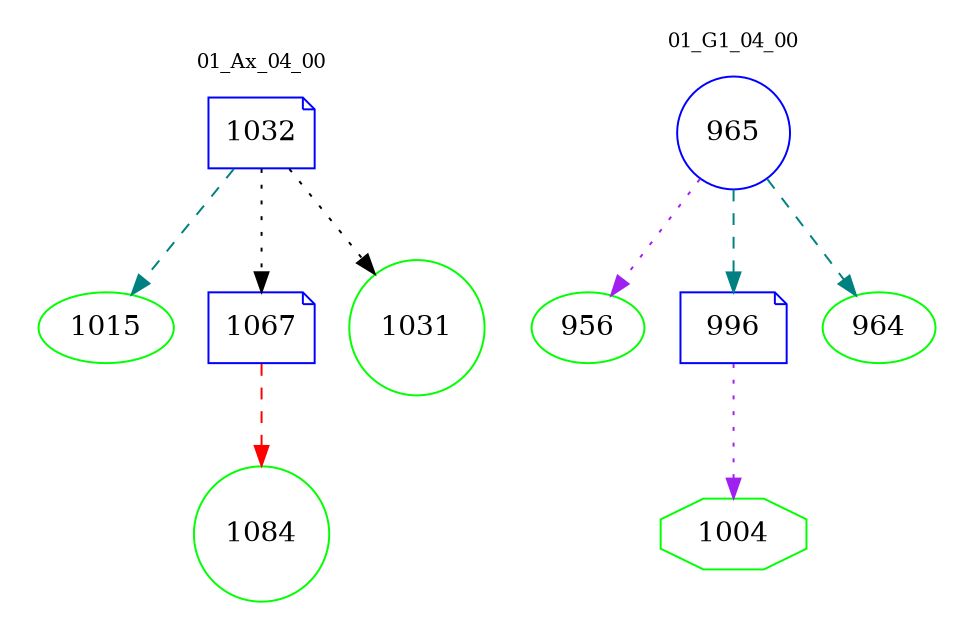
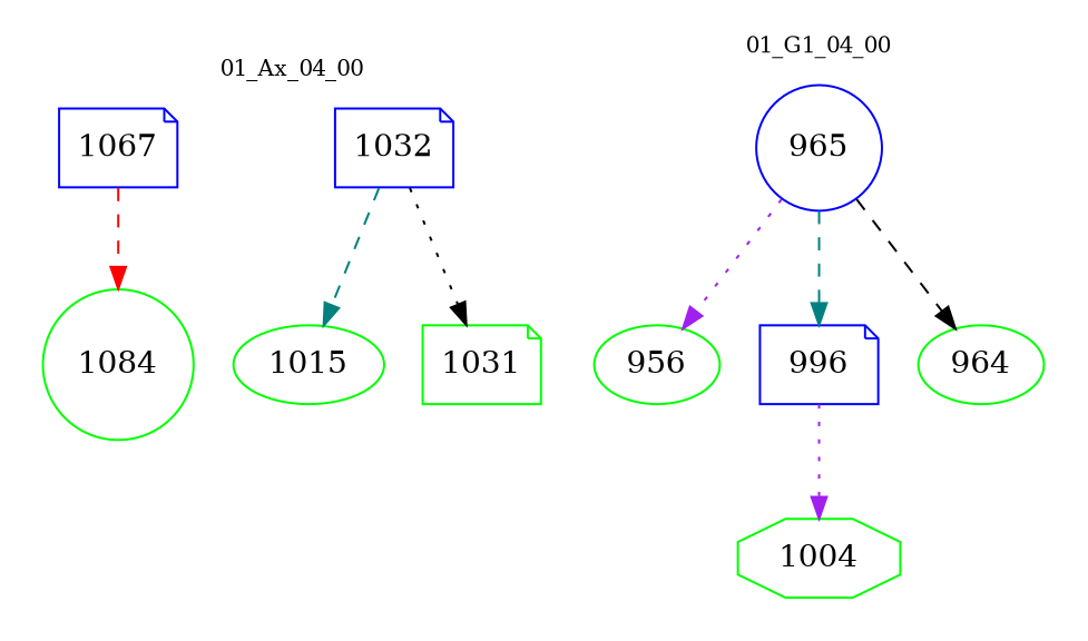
  digraph {
    node [color=green shape=note]
    edge [color=teal style=dashed]
    n1 [color=blue label=1032]
    n2 [label=1015 shape=ellipse]
    n3 [color=blue label=1067]
-   n4 [label=1031 shape=circle]
+   n4 [label=1031]
    n5 [label=1084 shape=circle]
    n6 [color=blue label=965 shape=circle]
    n7 [label=956 shape=ellipse]
    n8 [color=blue label=996]
    n9 [label=964 shape=ellipse]
    n10 [label=1004 shape=octagon]
    subgraph cluster_1 {
      color=white
      fontsize=10
      label="01_Ax_04_00"
      n1
      n2
      n3
      n4
      n5
    }
    subgraph cluster_2 {
      color=white
      fontsize=10
      label="01_G1_04_00"
      n6
      n7
      n8
      n9
      n10
    }
    n1 -> n2
-   n1 -> n3 [color=black style=dotted]
    n1 -> n4 [color=black style=dotted]
    n3 -> n5 [color=red]
    n6 -> n7 [color=purple style=dotted]
    n6 -> n8
-   n6 -> n9
+   n6 -> n9 [color=black]
    n8 -> n10 [color=purple style=dotted]
  }
